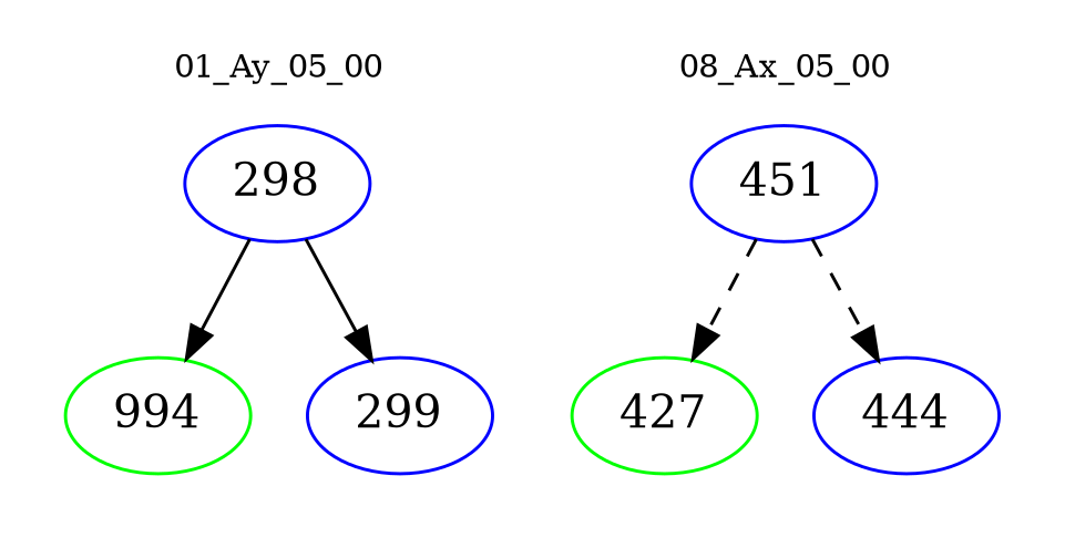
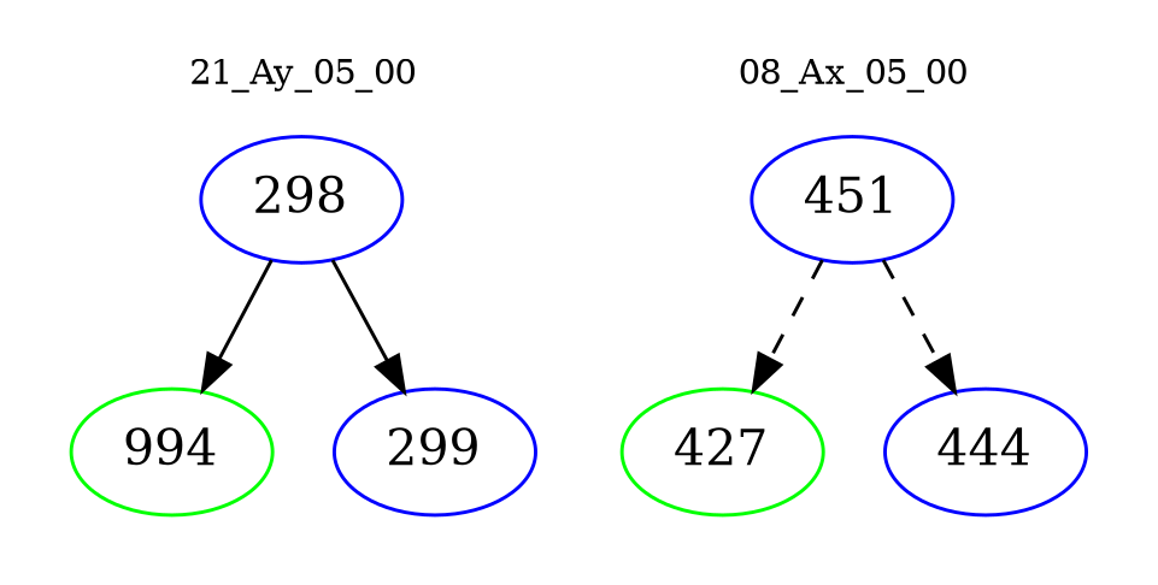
  digraph {
    node [color=blue]
    edge [color=black style=solid]
    n1 [label=298]
    n2 [color=green label=994]
    n3 [label=299]
    n4 [label=451]
    n5 [color=green label=427]
    n6 [label=444]
    subgraph cluster_1 {
      color=white
      fontsize=10
-     label="01_Ay_05_00"
+     label="21_Ay_05_00"
      n1
      n2
      n3
    }
    subgraph cluster_2 {
      color=white
      fontsize=10
      label="08_Ax_05_00"
      n4
      n5
      n6
    }
    n1 -> n2
    n1 -> n3
    n4 -> n5 [style=dashed]
    n4 -> n6 [style=dashed]
  }
